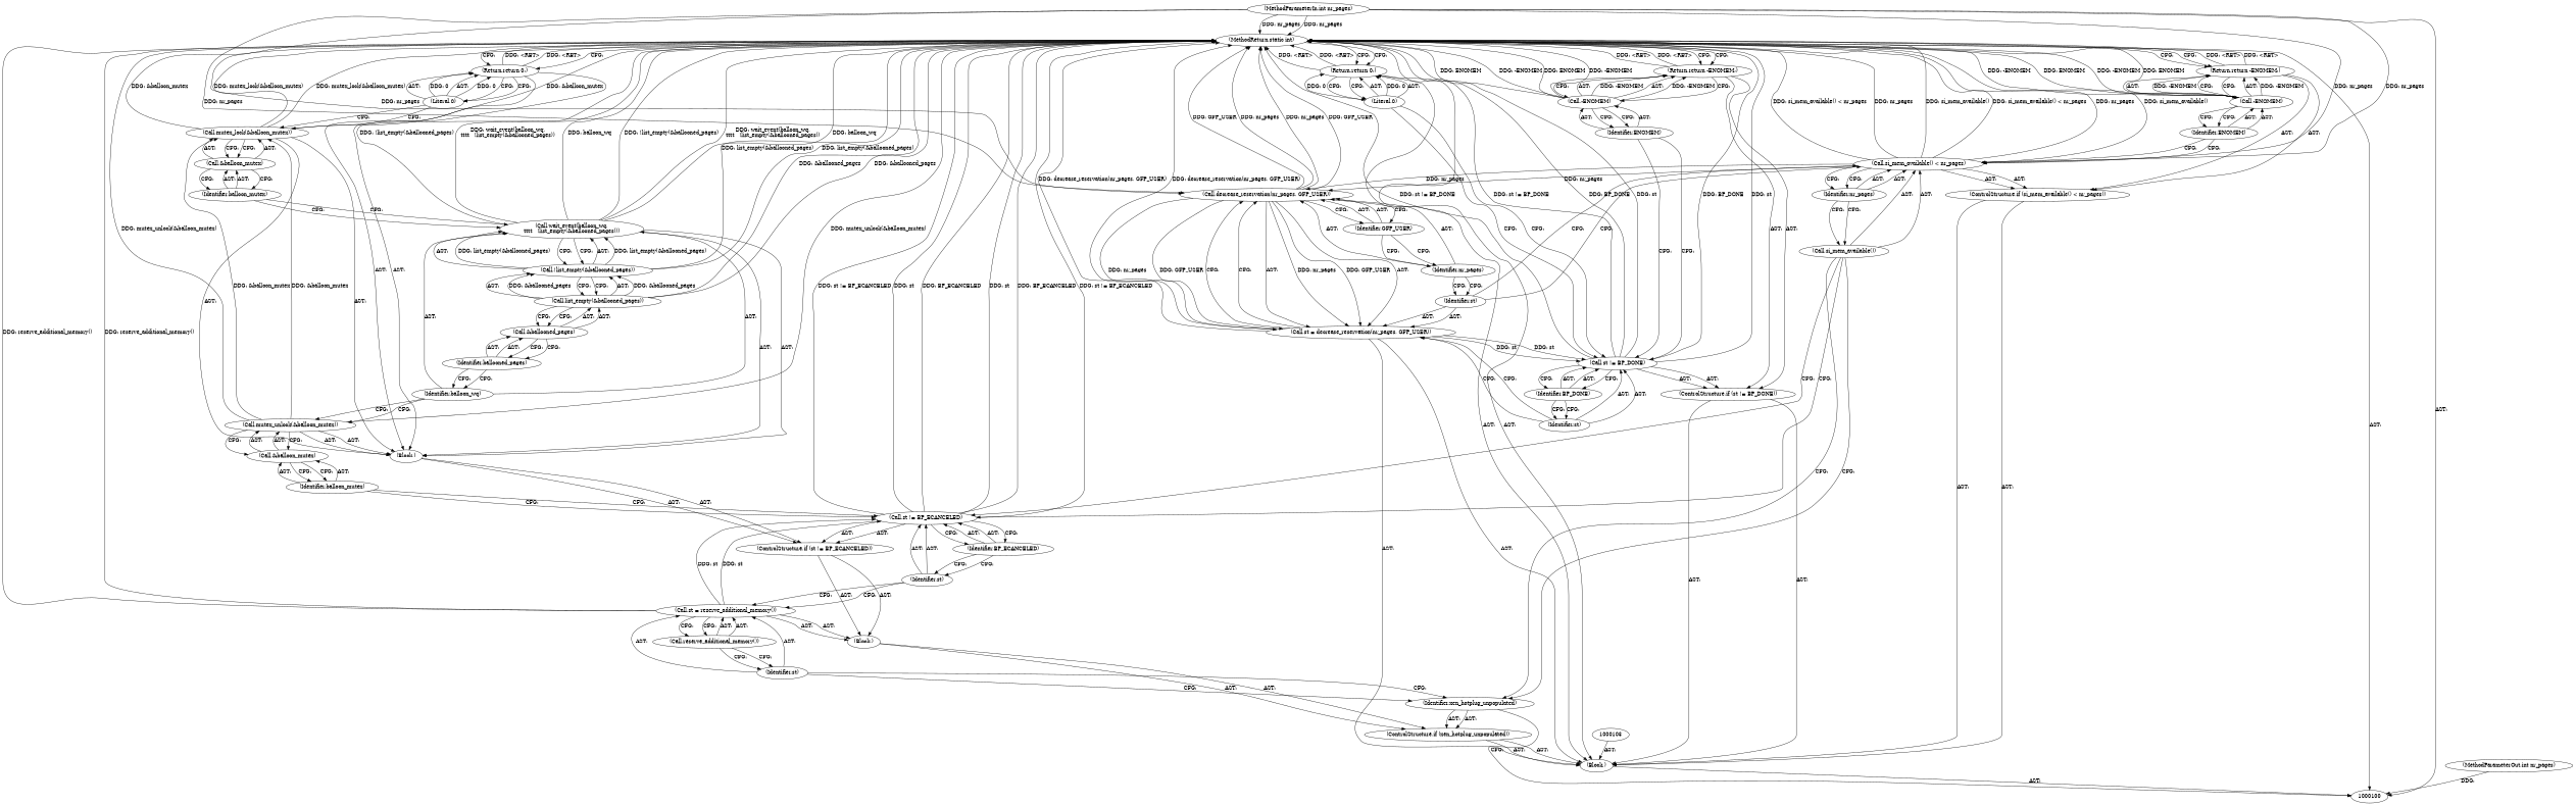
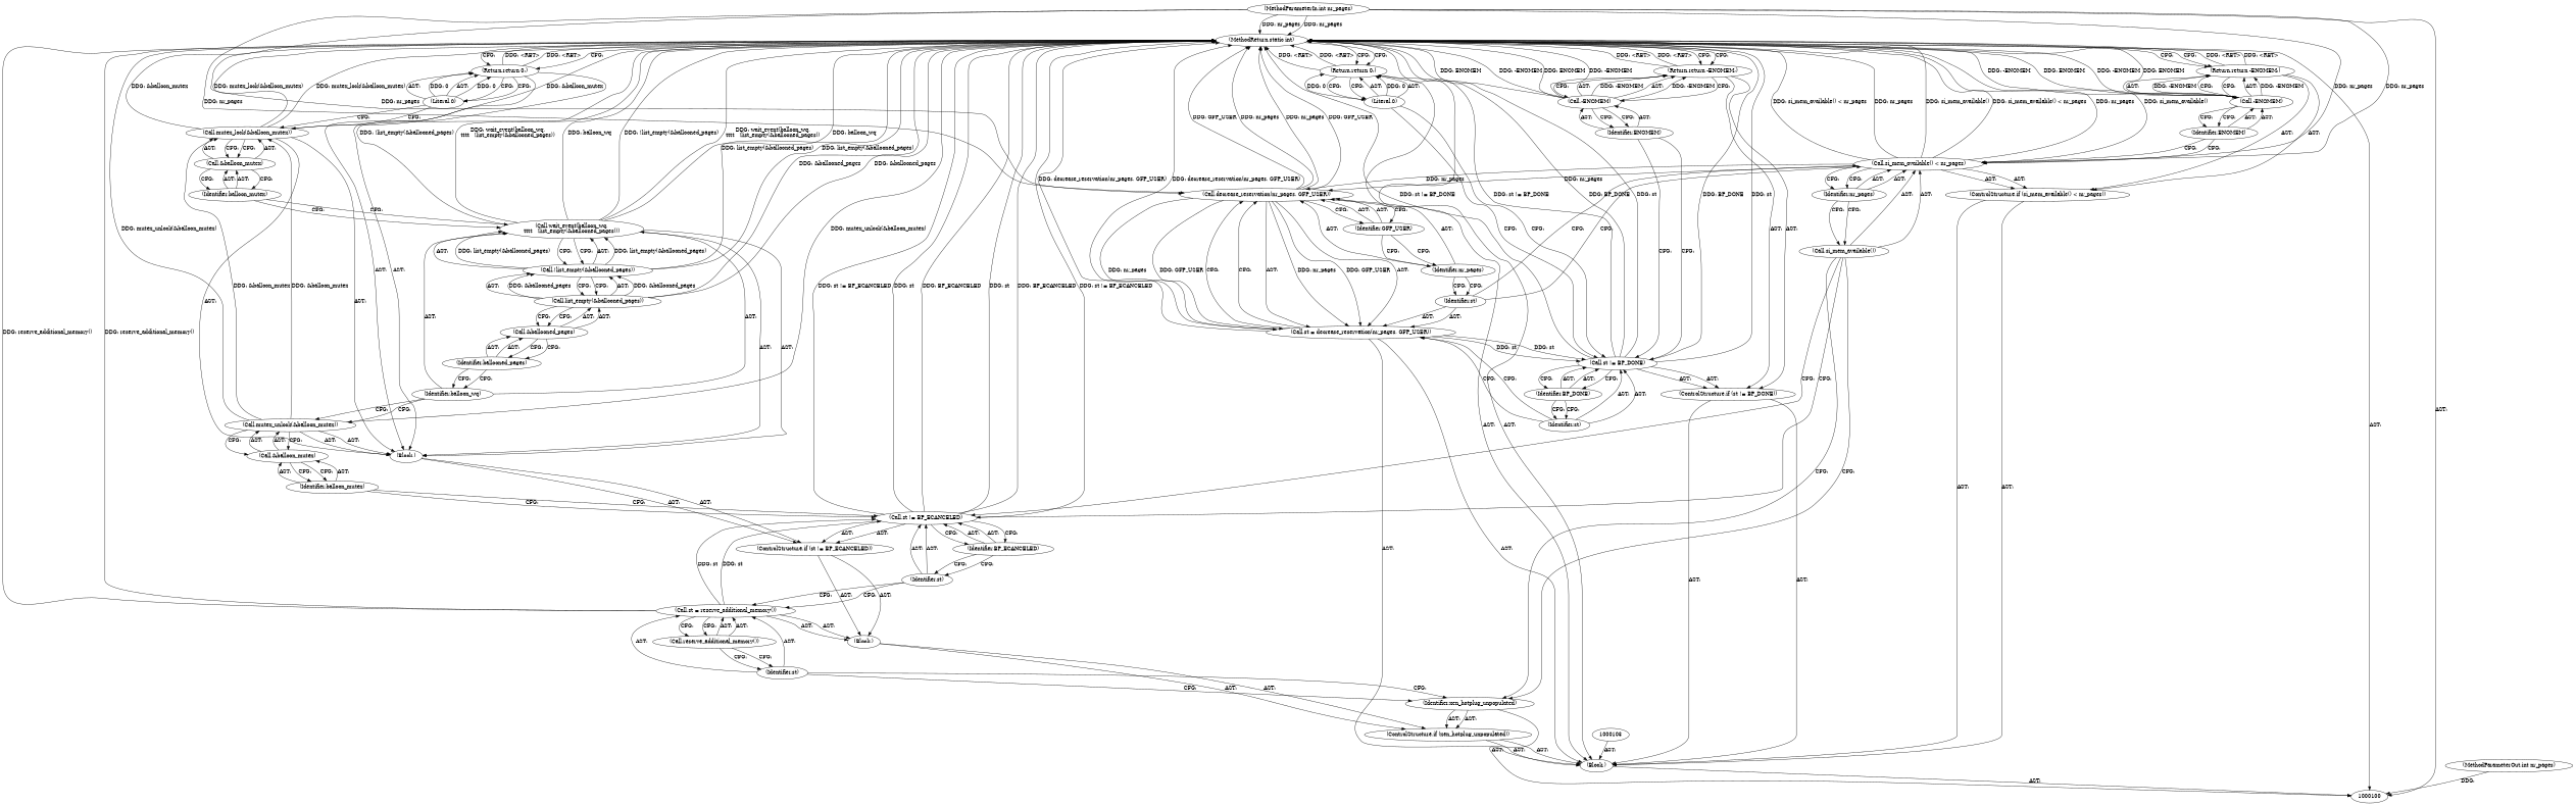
  digraph {
    n1 [label="(MethodReturn,static int)"]
    n2 [label="(Return,return 0;)"]
    n3 [label="(Return,return -ENOMEM;)"]
    n4 [label="(Return,return -ENOMEM;)"]
    n5 [label="(Return,return 0;)"]
    1000100
    n7 [label="(Block,)"]
    n8 [label="(Literal,0)"]
    n9 [label="(ControlStructure,if (si_mem_available() < nr_pages))"]
    n10 [label="(Call,-ENOMEM)"]
    n11 [label="(ControlStructure,if (st != BP_DONE))"]
    n12 [label="(Call,-ENOMEM)"]
    n13 [label="(Block,)"]
    n14 [label="(Literal,0)"]
    n15 [label="(MethodParameterIn,int nr_pages)"]
    n16 [label="(Call,si_mem_available() < nr_pages)"]
    n17 [label="(Call,decrease_reservation(nr_pages, GFP_USER))"]
    n18 [label="(Identifier,nr_pages)"]
    n19 [label="(Call,st = decrease_reservation(nr_pages, GFP_USER))"]
    n20 [label="(Identifier,GFP_USER)"]
    n21 [label="(MethodParameterOut,int nr_pages)"]
    n22 [label="(Call,&ballooned_pages)"]
    n23 [label="(Identifier,ballooned_pages)"]
    n24 [label="(Call,list_empty(&ballooned_pages))"]
    n25 [label="(Identifier,balloon_wq)"]
    n26 [label="(Call,!list_empty(&ballooned_pages))"]
    n27 [label="(Call,wait_event(balloon_wq,\n\t\t\t\t   !list_empty(&ballooned_pages)))"]
    n28 [label="(Call,mutex_unlock(&balloon_mutex))"]
    n29 [label="(Call,&balloon_mutex)"]
    n30 [label="(Identifier,balloon_mutex)"]
    n31 [label="(Call,mutex_lock(&balloon_mutex))"]
    n32 [label="(ControlStructure,if (st != BP_ECANCELED))"]
    n33 [label="(Call,si_mem_available())"]
    n34 [label="(Identifier,xen_hotplug_unpopulated)"]
    n35 [label="(Call,st != BP_ECANCELED)"]
    n36 [label="(ControlStructure,if (xen_hotplug_unpopulated))"]
    n37 [label="(Identifier,BP_ECANCELED)"]
    n38 [label="(Identifier,ENOMEM)"]
    n39 [label="(Call,st != BP_DONE)"]
    n40 [label="(Identifier,BP_DONE)"]
    n41 [label="(Identifier,st)"]
    n42 [label="(Identifier,nr_pages)"]
    n43 [label="(Identifier,st)"]
    n44 [label="(Identifier,ENOMEM)"]
    n45 [label="(Block,)"]
    n46 [label="(Call,st = reserve_additional_memory())"]
    n47 [label="(Call,reserve_additional_memory())"]
    n48 [label="(Identifier,st)"]
    n49 [label="(Identifier,st)"]
    n50 [label="(Call,&balloon_mutex)"]
    n51 [label="(Identifier,balloon_mutex)"]
    1000103
    n1 -> n2 [label="CFG: "]
    n1 -> n2 [label="CFG: "]
    n1 -> n3 [label="CFG: "]
    n1 -> n3 [label="CFG: "]
    n1 -> n4 [label="CFG: "]
    n1 -> n4 [label="CFG: "]
    n1 -> n5 [label="CFG: "]
    n1 -> n5 [label="CFG: "]
    n1 -> 1000100 [label="AST: "]
    n2 -> n1 [label="DDG: <RET>"]
    n2 -> n1 [label="DDG: <RET>"]
    n2 -> n7 [label="AST: "]
    n2 -> n7 [label="AST: "]
    n2 -> n8 [label="CFG: "]
    n2 -> n8 [label="CFG: "]
    n3 -> n1 [label="DDG: <RET>"]
    n3 -> n1 [label="DDG: <RET>"]
    n3 -> n9 [label="AST: "]
    n3 -> n9 [label="AST: "]
    n3 -> n10 [label="CFG: "]
    n3 -> n10 [label="CFG: "]
    n4 -> n1 [label="DDG: <RET>"]
    n4 -> n1 [label="DDG: <RET>"]
    n4 -> n11 [label="AST: "]
    n4 -> n11 [label="AST: "]
    n4 -> n12 [label="CFG: "]
    n4 -> n12 [label="CFG: "]
    n5 -> n1 [label="DDG: <RET>"]
    n5 -> n1 [label="DDG: <RET>"]
    n5 -> n13 [label="AST: "]
    n5 -> n13 [label="AST: "]
    n5 -> n14 [label="CFG: "]
    n5 -> n14 [label="CFG: "]
    n7 -> n32 [label="AST: "]
    n7 -> n32 [label="AST: "]
    n8 -> n2 [label="AST: "]
    n8 -> n2 [label="DDG: 0"]
    n8 -> n2 [label="AST: "]
    n8 -> n2 [label="DDG: 0"]
    n8 -> n31 [label="CFG: "]
    n8 -> n31 [label="CFG: "]
    n9 -> n13 [label="AST: "]
    n9 -> n13 [label="AST: "]
    n10 -> n1 [label="DDG: -ENOMEM"]
    n10 -> n1 [label="DDG: ENOMEM"]
    n10 -> n1 [label="DDG: -ENOMEM"]
    n10 -> n1 [label="DDG: ENOMEM"]
    n10 -> n3 [label="AST: "]
    n10 -> n3 [label="DDG: -ENOMEM"]
    n10 -> n3 [label="AST: "]
    n10 -> n3 [label="DDG: -ENOMEM"]
    n10 -> n38 [label="CFG: "]
    n10 -> n38 [label="CFG: "]
    n11 -> n13 [label="AST: "]
    n11 -> n13 [label="AST: "]
    n12 -> n1 [label="DDG: -ENOMEM"]
    n12 -> n1 [label="DDG: ENOMEM"]
    n12 -> n1 [label="DDG: -ENOMEM"]
    n12 -> n1 [label="DDG: ENOMEM"]
    n12 -> n4 [label="AST: "]
    n12 -> n4 [label="DDG: -ENOMEM"]
    n12 -> n4 [label="AST: "]
    n12 -> n4 [label="DDG: -ENOMEM"]
    n12 -> n44 [label="CFG: "]
    n12 -> n44 [label="CFG: "]
    n13 -> 1000100 [label="AST: "]
    n14 -> n5 [label="AST: "]
    n14 -> n5 [label="DDG: 0"]
    n14 -> n5 [label="AST: "]
    n14 -> n5 [label="DDG: 0"]
    n14 -> n39 [label="CFG: "]
    n14 -> n39 [label="CFG: "]
    n15 -> n1 [label="DDG: nr_pages"]
    n15 -> n1 [label="DDG: nr_pages"]
    n15 -> 1000100 [label="AST: "]
    n15 -> n16 [label="DDG: nr_pages"]
    n15 -> n16 [label="DDG: nr_pages"]
    n15 -> n17 [label="DDG: nr_pages"]
    n15 -> n17 [label="DDG: nr_pages"]
    n16 -> n1 [label="DDG: si_mem_available() < nr_pages"]
    n16 -> n1 [label="DDG: nr_pages"]
    n16 -> n1 [label="DDG: si_mem_available()"]
    n16 -> n1 [label="DDG: si_mem_available() < nr_pages"]
    n16 -> n1 [label="DDG: nr_pages"]
    n16 -> n1 [label="DDG: si_mem_available()"]
    n16 -> n9 [label="AST: "]
    n16 -> n9 [label="AST: "]
    n16 -> n17 [label="DDG: nr_pages"]
    n16 -> n17 [label="DDG: nr_pages"]
    n16 -> n18 [label="CFG: "]
    n16 -> n18 [label="CFG: "]
    n17 -> n1 [label="DDG: GFP_USER"]
    n17 -> n1 [label="DDG: nr_pages"]
    n17 -> n1 [label="DDG: GFP_USER"]
    n17 -> n1 [label="DDG: nr_pages"]
    n17 -> n19 [label="AST: "]
    n17 -> n19 [label="DDG: nr_pages"]
    n17 -> n19 [label="DDG: GFP_USER"]
    n17 -> n19 [label="AST: "]
    n17 -> n19 [label="DDG: nr_pages"]
    n17 -> n19 [label="DDG: GFP_USER"]
    n17 -> n20 [label="CFG: "]
    n17 -> n20 [label="CFG: "]
    n18 -> n16 [label="AST: "]
    n18 -> n16 [label="AST: "]
    n18 -> n33 [label="CFG: "]
    n18 -> n33 [label="CFG: "]
    n19 -> n1 [label="DDG: decrease_reservation(nr_pages, GFP_USER)"]
    n19 -> n1 [label="DDG: decrease_reservation(nr_pages, GFP_USER)"]
    n19 -> n13 [label="AST: "]
    n19 -> n13 [label="AST: "]
    n19 -> n17 [label="CFG: "]
    n19 -> n17 [label="CFG: "]
    n19 -> n39 [label="DDG: st"]
    n19 -> n39 [label="DDG: st"]
    n20 -> n17 [label="AST: "]
    n20 -> n17 [label="AST: "]
    n20 -> n42 [label="CFG: "]
    n20 -> n42 [label="CFG: "]
    n21 -> 1000100 [label="DDG: "]
    n22 -> n23 [label="CFG: "]
    n22 -> n23 [label="CFG: "]
    n22 -> n24 [label="AST: "]
    n22 -> n24 [label="AST: "]
    n23 -> n22 [label="AST: "]
    n23 -> n22 [label="AST: "]
    n23 -> n25 [label="CFG: "]
    n23 -> n25 [label="CFG: "]
    n24 -> n1 [label="DDG: &ballooned_pages"]
    n24 -> n1 [label="DDG: &ballooned_pages"]
    n24 -> n22 [label="CFG: "]
    n24 -> n22 [label="CFG: "]
    n24 -> n26 [label="AST: "]
    n24 -> n26 [label="DDG: &ballooned_pages"]
    n24 -> n26 [label="AST: "]
    n24 -> n26 [label="DDG: &ballooned_pages"]
    n25 -> n27 [label="AST: "]
    n25 -> n27 [label="AST: "]
    n25 -> n28 [label="CFG: "]
    n25 -> n28 [label="CFG: "]
    n26 -> n1 [label="DDG: list_empty(&ballooned_pages)"]
    n26 -> n1 [label="DDG: list_empty(&ballooned_pages)"]
    n26 -> n24 [label="CFG: "]
    n26 -> n24 [label="CFG: "]
    n26 -> n27 [label="AST: "]
    n26 -> n27 [label="DDG: list_empty(&ballooned_pages)"]
    n26 -> n27 [label="AST: "]
    n26 -> n27 [label="DDG: list_empty(&ballooned_pages)"]
    n27 -> n1 [label="DDG: wait_event(balloon_wq,\n\t\t\t\t   !list_empty(&ballooned_pages))"]
    n27 -> n1 [label="DDG: balloon_wq"]
    n27 -> n1 [label="DDG: !list_empty(&ballooned_pages)"]
    n27 -> n1 [label="DDG: wait_event(balloon_wq,\n\t\t\t\t   !list_empty(&ballooned_pages))"]
    n27 -> n1 [label="DDG: balloon_wq"]
    n27 -> n1 [label="DDG: !list_empty(&ballooned_pages)"]
    n27 -> n7 [label="AST: "]
    n27 -> n7 [label="AST: "]
    n27 -> n26 [label="CFG: "]
    n27 -> n26 [label="CFG: "]
    n28 -> n1 [label="DDG: mutex_unlock(&balloon_mutex)"]
    n28 -> n1 [label="DDG: mutex_unlock(&balloon_mutex)"]
    n28 -> n7 [label="AST: "]
    n28 -> n7 [label="AST: "]
    n28 -> n31 [label="DDG: &balloon_mutex"]
    n28 -> n31 [label="DDG: &balloon_mutex"]
    n28 -> n50 [label="CFG: "]
    n28 -> n50 [label="CFG: "]
    n29 -> n30 [label="CFG: "]
    n29 -> n30 [label="CFG: "]
    n29 -> n31 [label="AST: "]
    n29 -> n31 [label="AST: "]
    n30 -> n27 [label="CFG: "]
    n30 -> n27 [label="CFG: "]
    n30 -> n29 [label="AST: "]
    n30 -> n29 [label="AST: "]
    n31 -> n1 [label="DDG: &balloon_mutex"]
    n31 -> n1 [label="DDG: mutex_lock(&balloon_mutex)"]
    n31 -> n1 [label="DDG: &balloon_mutex"]
    n31 -> n1 [label="DDG: mutex_lock(&balloon_mutex)"]
    n31 -> n7 [label="AST: "]
    n31 -> n7 [label="AST: "]
    n31 -> n29 [label="CFG: "]
    n31 -> n29 [label="CFG: "]
    n32 -> n45 [label="AST: "]
    n32 -> n45 [label="AST: "]
    n33 -> n16 [label="AST: "]
    n33 -> n16 [label="AST: "]
    n33 -> n34 [label="CFG: "]
    n33 -> n34 [label="CFG: "]
    n33 -> n35 [label="CFG: "]
    n33 -> n35 [label="CFG: "]
-   n34 -> 1000100 [label="CFG: "]
+   n34 -> 1000100 [label="AST: "]
    n34 -> n36 [label="AST: "]
    n34 -> n36 [label="AST: "]
    n35 -> n1 [label="DDG: st"]
    n35 -> n1 [label="DDG: BP_ECANCELED"]
    n35 -> n1 [label="DDG: st != BP_ECANCELED"]
    n35 -> n1 [label="DDG: st"]
    n35 -> n1 [label="DDG: BP_ECANCELED"]
    n35 -> n1 [label="DDG: st != BP_ECANCELED"]
    n35 -> n32 [label="AST: "]
    n35 -> n32 [label="AST: "]
    n35 -> n37 [label="CFG: "]
    n35 -> n37 [label="CFG: "]
    n36 -> n13 [label="AST: "]
    n36 -> n13 [label="AST: "]
    n37 -> n35 [label="AST: "]
    n37 -> n35 [label="AST: "]
    n37 -> n49 [label="CFG: "]
    n37 -> n49 [label="CFG: "]
    n38 -> n10 [label="AST: "]
    n38 -> n10 [label="AST: "]
    n38 -> n16 [label="CFG: "]
    n38 -> n16 [label="CFG: "]
    n39 -> n1 [label="DDG: st != BP_DONE"]
    n39 -> n1 [label="DDG: BP_DONE"]
    n39 -> n1 [label="DDG: st"]
    n39 -> n1 [label="DDG: st != BP_DONE"]
    n39 -> n1 [label="DDG: BP_DONE"]
    n39 -> n1 [label="DDG: st"]
    n39 -> n11 [label="AST: "]
    n39 -> n11 [label="AST: "]
    n39 -> n40 [label="CFG: "]
    n39 -> n40 [label="CFG: "]
    n40 -> n39 [label="AST: "]
    n40 -> n39 [label="AST: "]
    n40 -> n43 [label="CFG: "]
    n40 -> n43 [label="CFG: "]
    n41 -> n16 [label="CFG: "]
    n41 -> n16 [label="CFG: "]
    n41 -> n19 [label="AST: "]
    n41 -> n19 [label="AST: "]
    n42 -> n17 [label="AST: "]
    n42 -> n17 [label="AST: "]
    n42 -> n41 [label="CFG: "]
    n42 -> n41 [label="CFG: "]
    n43 -> n19 [label="CFG: "]
    n43 -> n19 [label="CFG: "]
    n43 -> n39 [label="AST: "]
    n43 -> n39 [label="AST: "]
    n44 -> n12 [label="AST: "]
    n44 -> n12 [label="AST: "]
    n44 -> n39 [label="CFG: "]
    n44 -> n39 [label="CFG: "]
    n45 -> n36 [label="AST: "]
    n45 -> n36 [label="AST: "]
    n46 -> n1 [label="DDG: reserve_additional_memory()"]
    n46 -> n1 [label="DDG: reserve_additional_memory()"]
    n46 -> n35 [label="DDG: st"]
    n46 -> n35 [label="DDG: st"]
    n46 -> n45 [label="AST: "]
    n46 -> n45 [label="AST: "]
    n46 -> n47 [label="CFG: "]
    n46 -> n47 [label="CFG: "]
    n47 -> n46 [label="AST: "]
    n47 -> n46 [label="AST: "]
    n47 -> n48 [label="CFG: "]
    n47 -> n48 [label="CFG: "]
    n48 -> n34 [label="CFG: "]
    n48 -> n34 [label="CFG: "]
    n48 -> n46 [label="AST: "]
    n48 -> n46 [label="AST: "]
    n49 -> n35 [label="AST: "]
    n49 -> n35 [label="AST: "]
    n49 -> n46 [label="CFG: "]
    n49 -> n46 [label="CFG: "]
    n50 -> n28 [label="AST: "]
    n50 -> n28 [label="AST: "]
    n50 -> n51 [label="CFG: "]
    n50 -> n51 [label="CFG: "]
    n51 -> n35 [label="CFG: "]
    n51 -> n35 [label="CFG: "]
    n51 -> n50 [label="AST: "]
    n51 -> n50 [label="AST: "]
    1000103 -> n13 [label="AST: "]
  }
